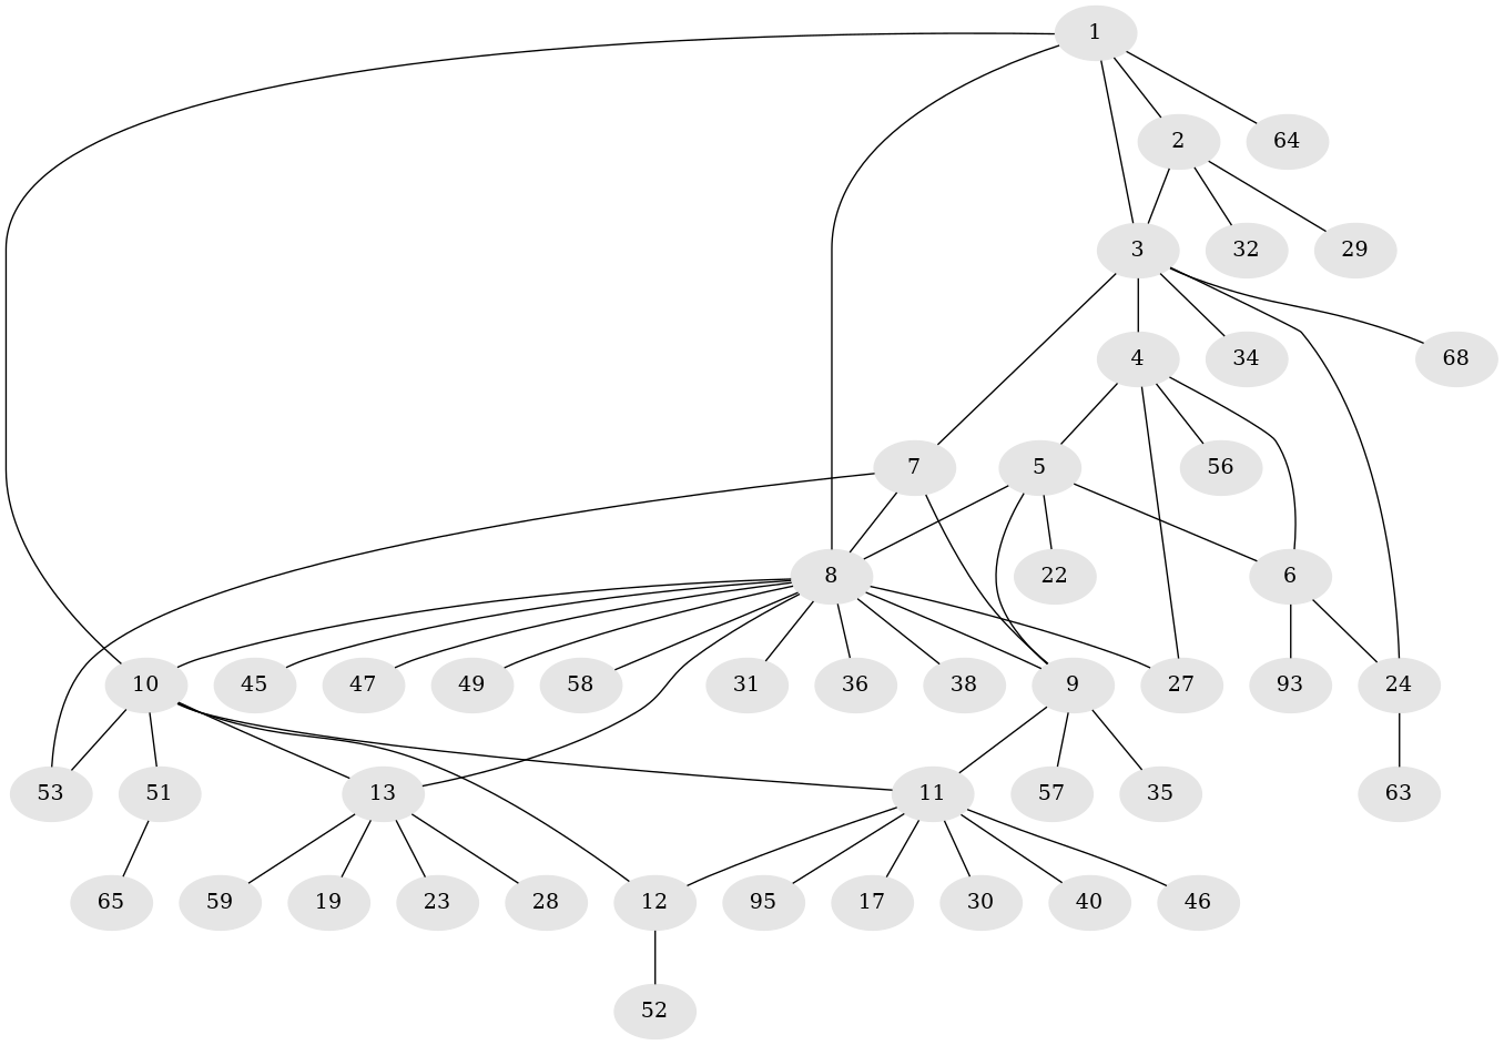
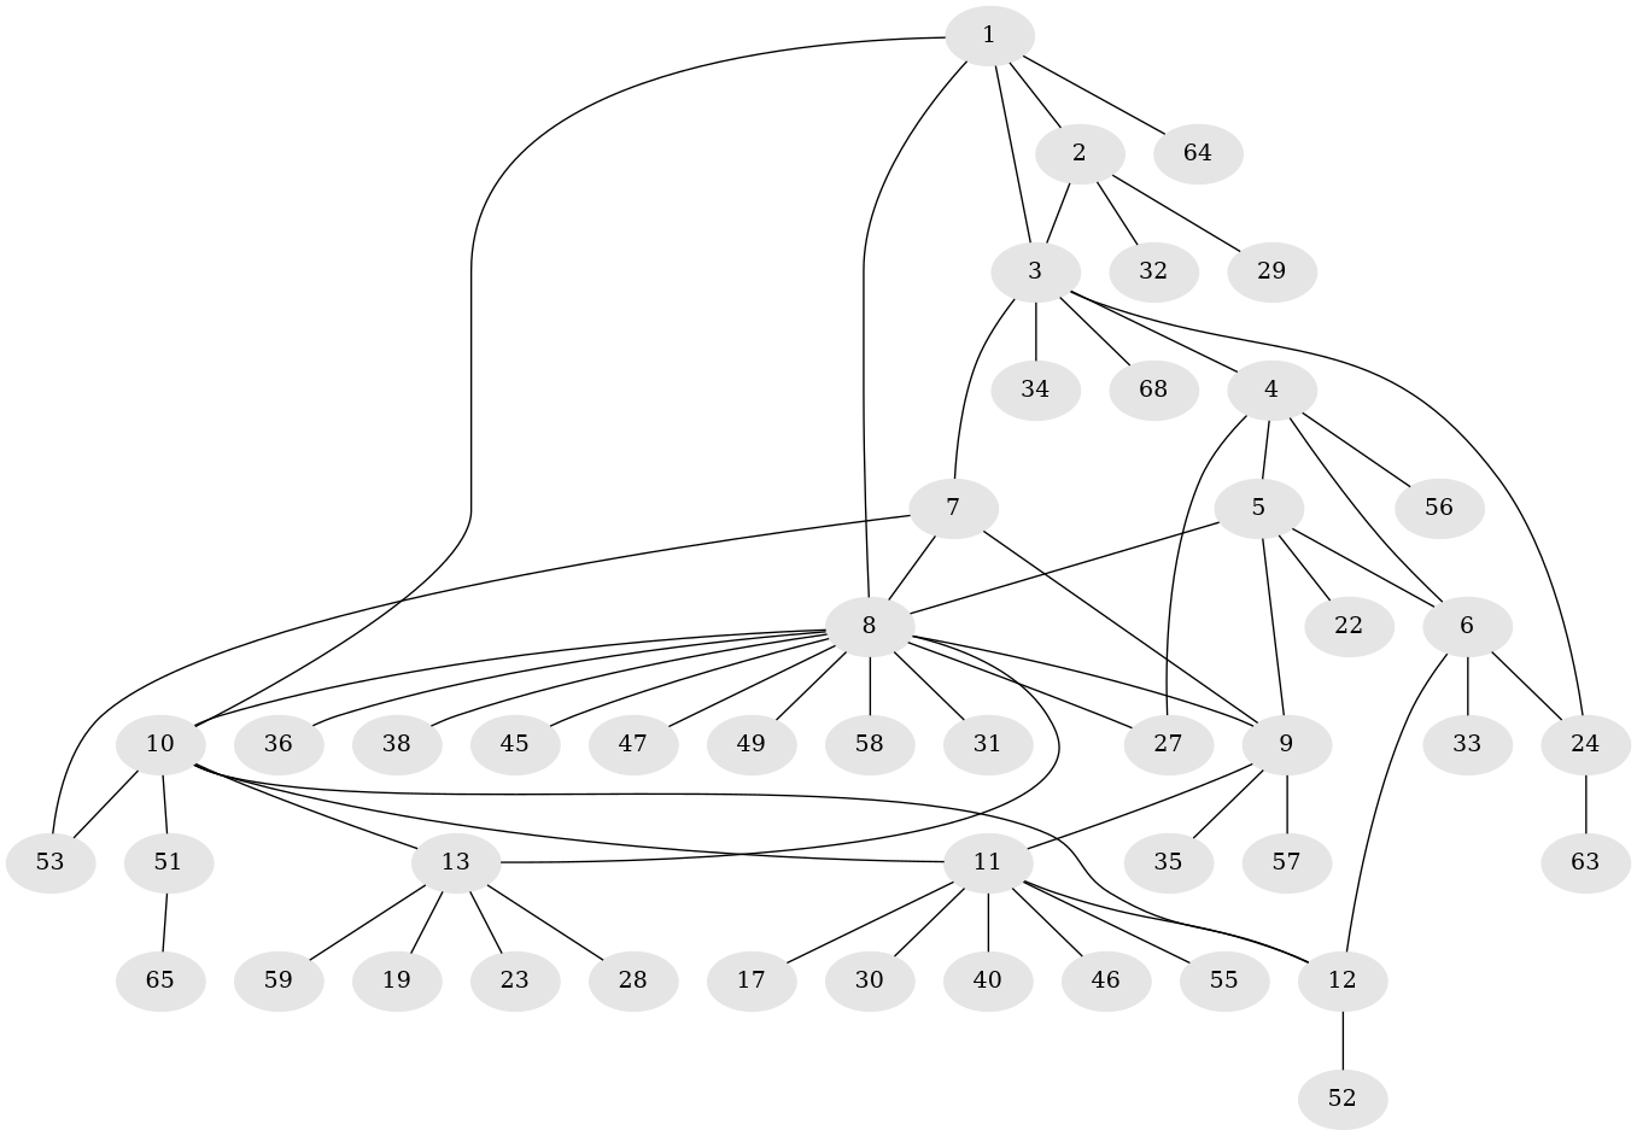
  graph {
    node [color=gray90 style=filled]
    1 [super="+69"]
    2 [super="+66"]
    3 [super="+67"]
    8 [super="+14"]
    10 [super="+15"]
    n6 [label=64]
    29
    32
    4 [super="+25"]
    7 [super="+26"]
    24 [super="+44"]
    34 [super="+39"]
    68
    27
    9 [super="+18"]
    13 [super="+48"]
    31
    36
    38 [super="+61"]
    45
    47
    49
    58
    12 [super="+20"]
    53
    11 [super="+16"]
    51 [super="+60"]
    5 [super="+21"]
    6 [super="+64"]
    56
    63
    22 [super="+62"]
-   33 [super="+42" label=93]
+   33 [super="+42"]
    35 [super="+43"]
    57
    52
    19
    23
    28
    59
    17 [super="+50"]
    30 [super="+37"]
    40
    46
-   55 [label=95]
+   55
    65
    1 -- 2
    1 -- 3
    1 -- 8
    1 -- 10
    1 -- n6
    2 -- 3
    2 -- 29
    2 -- 32
    3 -- 4
    3 -- 7
    3 -- 24
    3 -- 34
    3 -- 68
    8 -- 10
    8 -- 27
    8 -- 9
    8 -- 13
    8 -- 31
    8 -- 36
    8 -- 38
    8 -- 45
    8 -- 47
    8 -- 49
    8 -- 58
    10 -- 13
    10 -- 12
    10 -- 53
    10 -- 11
    10 -- 51
    4 -- 27
    4 -- 5
    4 -- 6
    4 -- 56
    7 -- 8
    7 -- 9
    7 -- 53
    24 -- 63
    9 -- 11
    9 -- 35
    9 -- 57
    13 -- 19
    13 -- 23
    13 -- 28
    13 -- 59
    12 -- 52
    11 -- 12
    11 -- 17
    11 -- 30
    11 -- 40
    11 -- 46
    11 -- 55
    51 -- 65
    5 -- 8 [weight=2]
    5 -- 9
    5 -- 6
    5 -- 22
    6 -- 24
+   6 -- 12
    6 -- 33
  }
